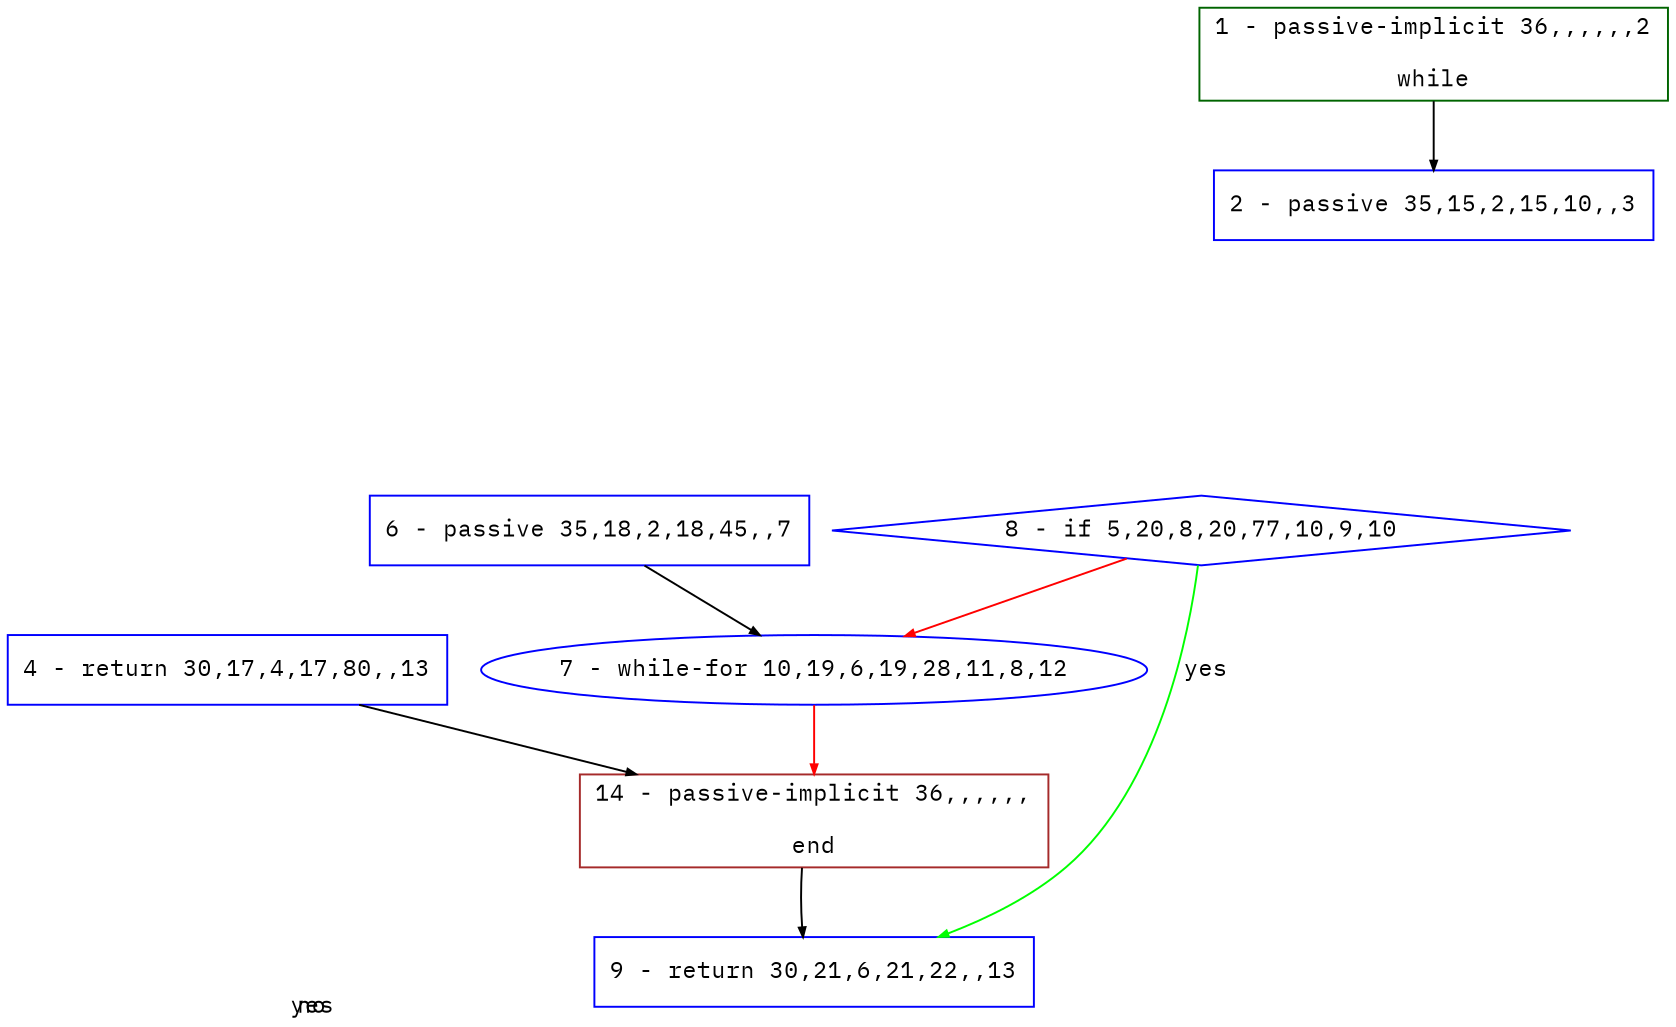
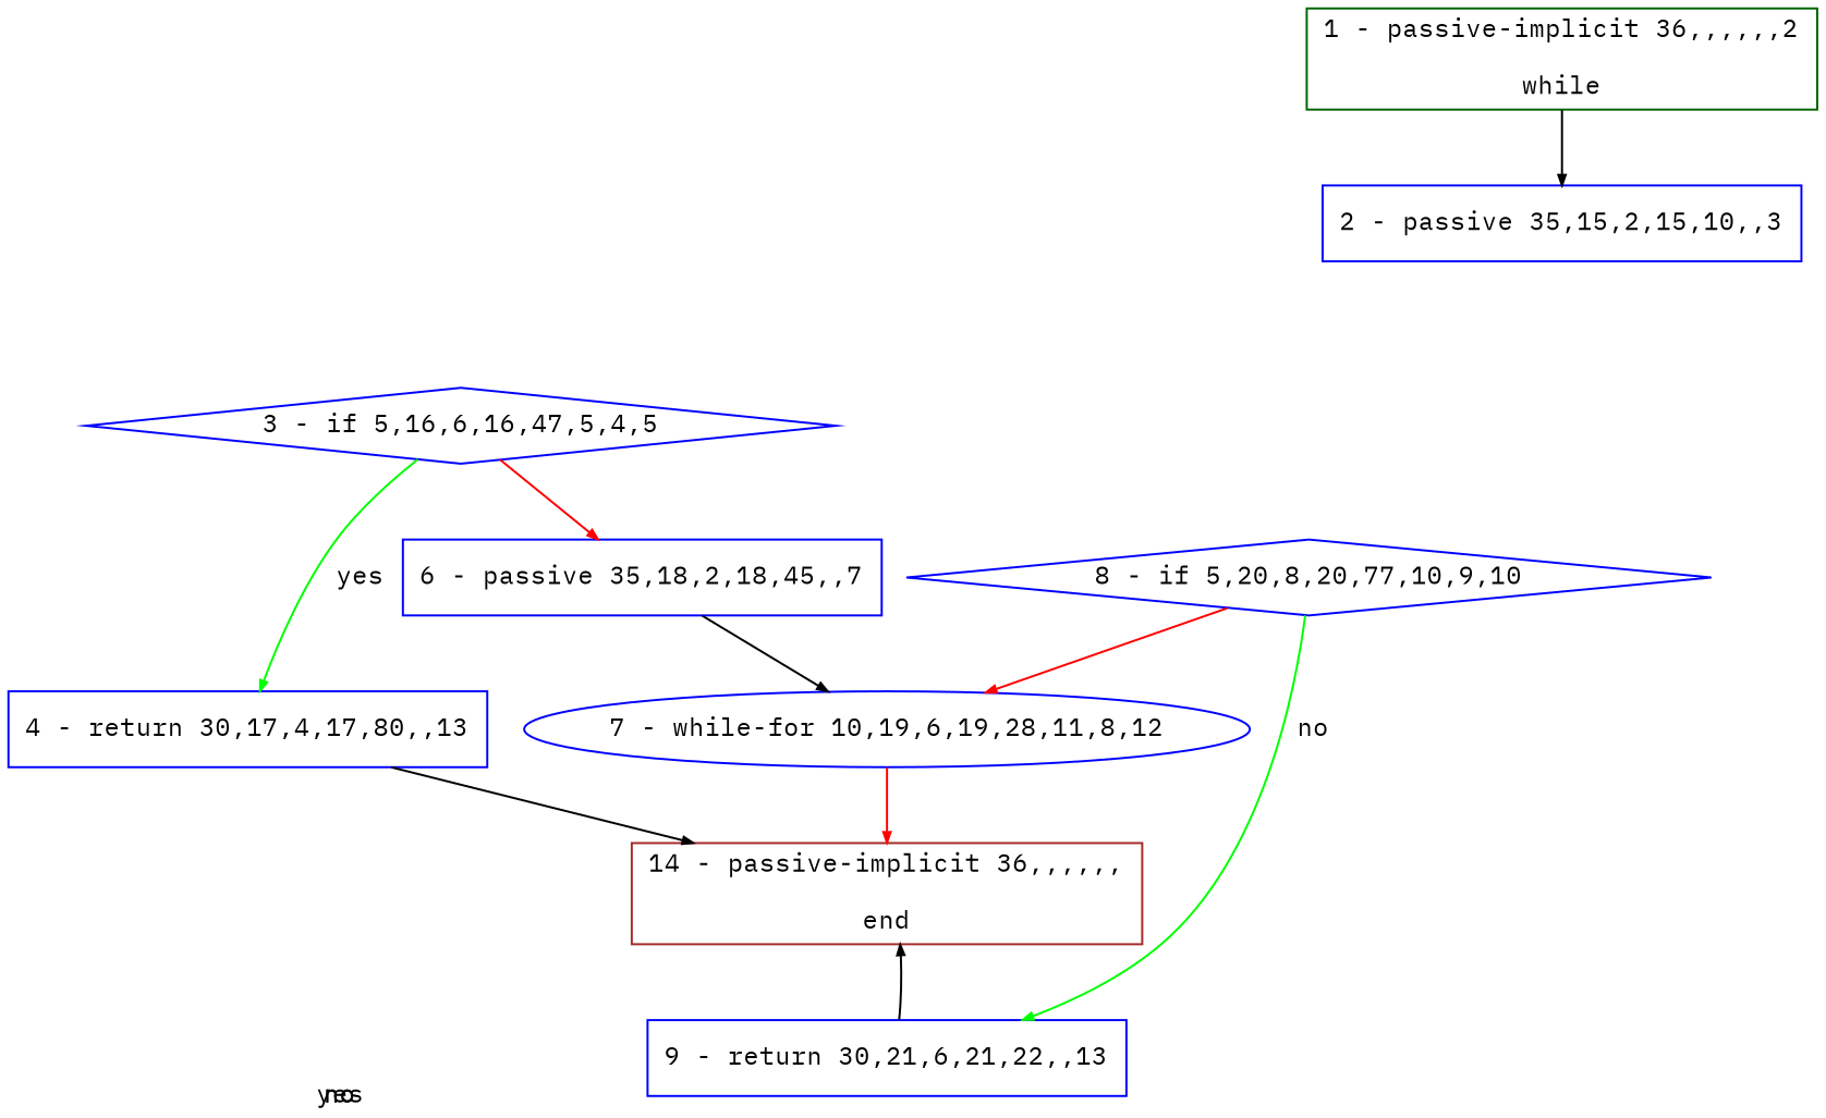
  digraph {
    bgcolor=white
    compound=true
    fillcolor="#FFFFCC"
    fontname="IBM Plex Mono"
    fontsize=12
    pack=true
    packmode=clust
    style="rounded,filled"
    node [color="#0000ff" compound=true fillcolor="#ffffff" fixedsize=false fontname="IBM Plex Mono" fontsize=12 node_initialized=no shape=box style=filled]
    edge [arrowhead=normal arrowsize=0.5 arrowtail=none color="#000000" compound=true dir=forward fontcolor=black fontname="IBM Plex Mono" fontsize=12]
    n1 [label="2 - passive 35,15,2,15,10,,3"]
+   n2 [label="3 - if 5,16,6,16,47,5,4,5" shape=diamond]
    n3 [label="4 - return 30,17,4,17,80,,13"]
    n4 [label="6 - passive 35,18,2,18,45,,7"]
    n5 [color="#006400" label="1 - passive-implicit 36,,,,,,2\n\nwhile"]
    n6 [color="#a52a2a" label="14 - passive-implicit 36,,,,,,\n\nend"]
    n7 [label="7 - while-for 10,19,6,19,28,11,8,12" shape=oval]
    n8 [label="8 - if 5,20,8,20,77,10,9,10" shape=diamond]
    n9 [label="9 - return 30,21,6,21,22,,13"]
+   n2 -> n3 [color="#00ff00" label=yes]
+   n2 -> n4 [color="#ff0000" label=no]
    n3 -> n6
    n4 -> n7
    n5 -> n1
    n7 -> n6 [color="#ff0000" label=no]
    n8 -> n7 [color="#ff0000" label=yes]
-   n8 -> n9 [color="#00ff00" label=yes]
-   n6 -> n9
+   n8 -> n9 [color="#00ff00" label=no]
+   n9 -> n6
  }
